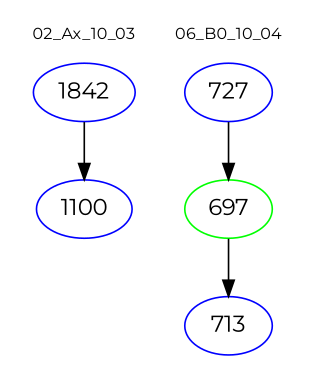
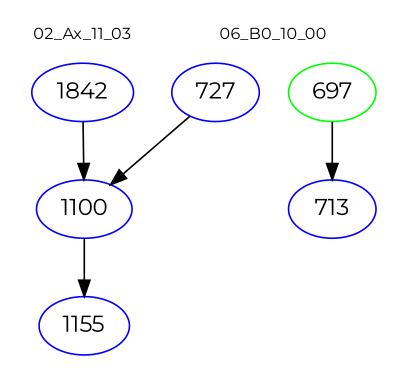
  digraph {
    fontname=Montserrat
    node [color=blue fontname=Montserrat]
    edge [color=black fontname=Montserrat]
    n1 [label=1842]
    n2 [label=1100]
+   n3 [label=1155]
    n4 [label=727]
    n5 [color=green label=697]
    n6 [label=713]
    subgraph cluster_1 {
      color=white
      fontsize=10
-     label="02_Ax_10_03"
+     label="02_Ax_11_03"
      n1
      n2
+     n3
    }
    subgraph cluster_2 {
      color=white
      fontsize=10
-     label="06_B0_10_04"
+     label="06_B0_10_00"
      n4
      n5
      n6
    }
    n1 -> n2
-   n4 -> n5
+   n2 -> n3
+   n4 -> n2
    n5 -> n6
  }
